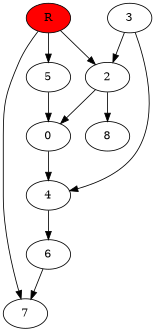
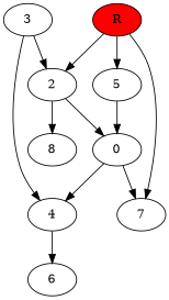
  digraph {
    n1 [label=0]
    4
    6
    2
    8
    3
    7
    5
    R [fillcolor="#ff0000" style=filled]
    n1 -> 4
    4 -> 6
-   6 -> 7
+   n1 -> 7
    2 -> n1
    2 -> 8
    3 -> 4
    3 -> 2
    5 -> n1
    R -> 2
    R -> 7
    R -> 5
  }
